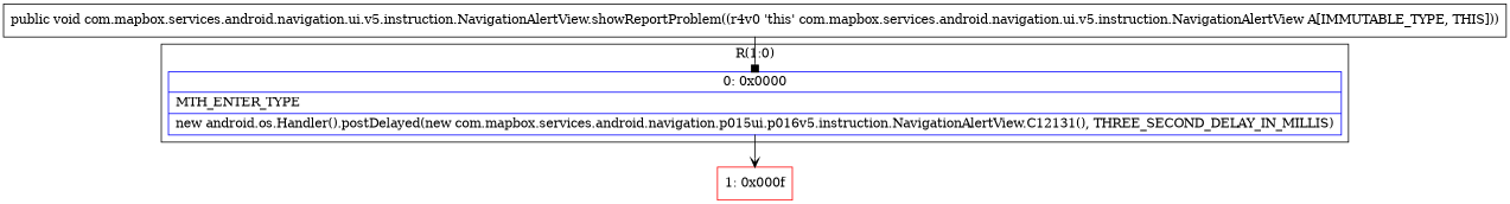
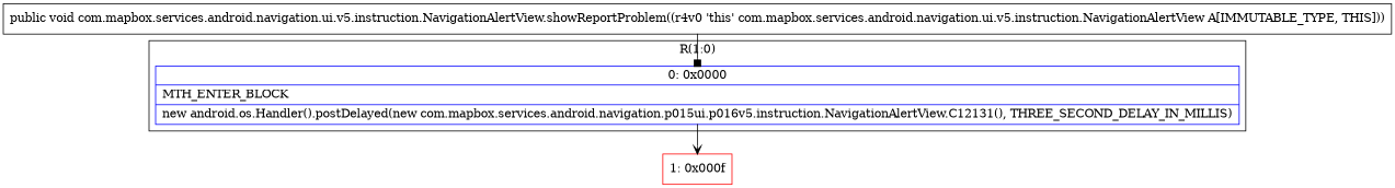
  digraph {
    node [shape=record]
-   n1 [color=blue label="{0\:\ 0x0000|MTH_ENTER_TYPE\l|new android.os.Handler().postDelayed(new com.mapbox.services.android.navigation.p015ui.p016v5.instruction.NavigationAlertView.C12131(), THREE_SECOND_DELAY_IN_MILLIS)\l}"]
+   n1 [color=blue label="{0\:\ 0x0000|MTH_ENTER_BLOCK\l|new android.os.Handler().postDelayed(new com.mapbox.services.android.navigation.p015ui.p016v5.instruction.NavigationAlertView.C12131(), THREE_SECOND_DELAY_IN_MILLIS)\l}"]
    n2 [color=red label="{1\:\ 0x000f}"]
    n3 [label="{public void com.mapbox.services.android.navigation.ui.v5.instruction.NavigationAlertView.showReportProblem((r4v0 'this' com.mapbox.services.android.navigation.ui.v5.instruction.NavigationAlertView A[IMMUTABLE_TYPE, THIS])) }"]
    subgraph cluster_1 {
      label="R(1:0)"
      n1
    }
    n1 -> n2 [arrowhead=vee]
    n3 -> n1 [arrowhead=box]
  }
